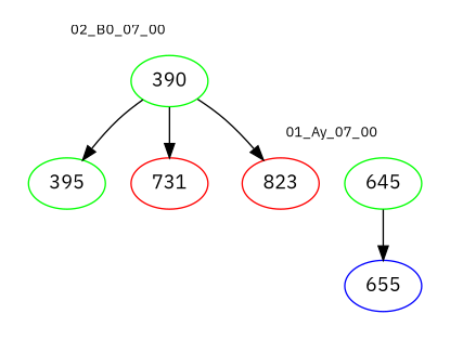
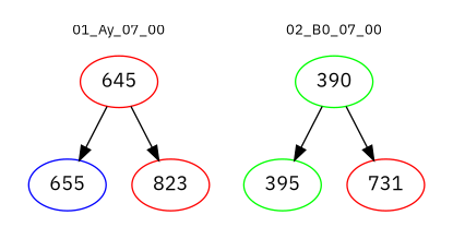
  digraph {
    fontname="IBM Plex Sans"
    node [color=green fontname="IBM Plex Sans"]
    edge [color=black fontname="IBM Plex Sans"]
-   n1 [label=645]
+   n1 [color=red label=645]
    n2 [color=blue label=655]
    n3 [color=red label=823]
    n4 [label=390]
    n5 [label=395]
    n6 [color=red label=731]
    subgraph cluster_1 {
      color=white
      fontsize=10
      label="01_Ay_07_00"
      n1
      n2
      n3
    }
    subgraph cluster_2 {
      color=white
      fontsize=10
      label="02_B0_07_00"
      n4
      n5
      n6
    }
    n1 -> n2
-   n4 -> n3
+   n1 -> n3
    n4 -> n5
    n4 -> n6
  }
